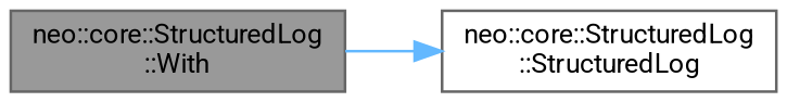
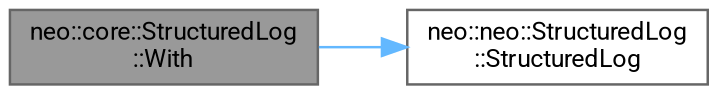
  digraph {
    rankdir=LR
    fontname=Roboto
    node [fontname=Roboto fontsize=10 shape=box style=filled]
    n1 [color=gray40 fillcolor=grey60 fontcolor=black height=0.2 label="neo::core::StructuredLog\l::With" width=0.4]
-   n2 [color=grey40 fillcolor=white height=0.2 label="neo::core::StructuredLog\l::StructuredLog" width=0.4]
+   n2 [color=grey40 fillcolor=white height=0.2 label="neo::neo::StructuredLog\l::StructuredLog" width=0.4]
    n1 -> n2 [color=steelblue1 fontname=Roboto fontsize=10 labelfontname=Helvetica labelfontsize=10 style=solid]
  }
